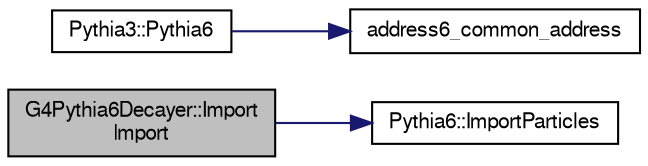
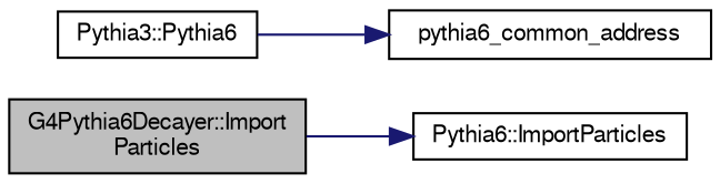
  digraph {
    rankdir=LR
    node [color=black fontname=FreeSans fontsize=10 shape=record]
    edge [color=midnightblue fontname=FreeSans fontsize=10 labelfontname=FreeSans labelfontsize=10 style=solid]
-   n1 [fillcolor=grey75 fontcolor=black height=0.2 label="G4Pythia6Decayer::Import\lImport" style=filled width=0.4]
+   n1 [fillcolor=grey75 fontcolor=black height=0.2 label="G4Pythia6Decayer::Import\lParticles" style=filled width=0.4]
    n2 [height=0.2 label="Pythia6::ImportParticles" width=0.4]
    n3 [height=0.2 label="Pythia3::Pythia6" width=0.4]
-   n4 [height=0.2 label=address6_common_address width=0.4]
+   n4 [height=0.2 label=pythia6_common_address width=0.4]
    n1 -> n2
    n3 -> n4
  }
